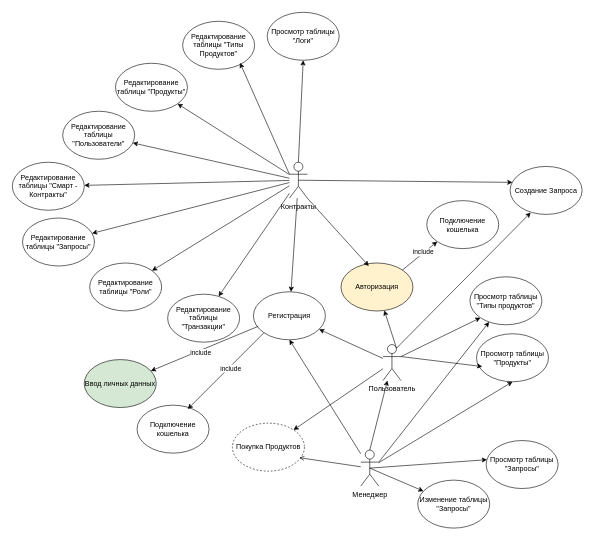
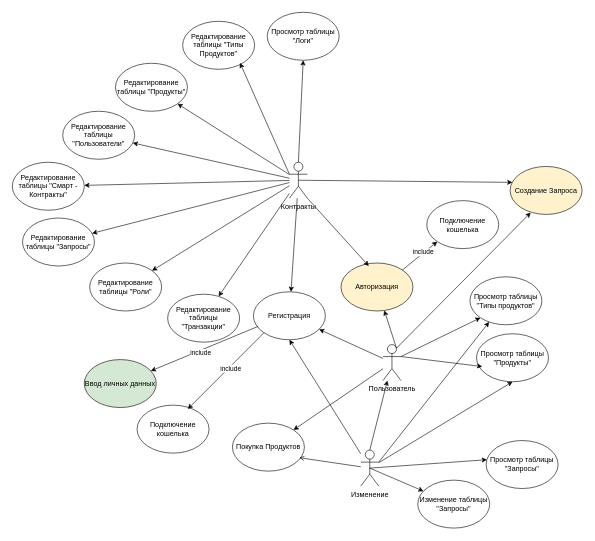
  <mxCell id="0" />
  <mxCell id="1" parent="0" />
  <mxCell id="2" value="Редактирование таблицы &quot;Продукты&quot;" style="ellipse;whiteSpace=wrap;html=1;" parent="1" vertex="1"><mxGeometry x="192" y="105" width="120" height="80" as="geometry" /></mxCell>
  <mxCell id="3" value="Редактирование таблицы &quot;Типы Продуктов&quot;" style="ellipse;whiteSpace=wrap;html=1;" parent="1" vertex="1"><mxGeometry x="304" y="35" width="120" height="80" as="geometry" /></mxCell>
  <mxCell id="4" value="Редактирование таблицы &quot;Транзакции&quot;" style="ellipse;whiteSpace=wrap;html=1;" parent="1" vertex="1"><mxGeometry x="279" y="490" width="120" height="80" as="geometry" /></mxCell>
  <mxCell id="5" value="Редактирование таблицы &quot;Запросы&quot;" style="ellipse;whiteSpace=wrap;html=1;" parent="1" vertex="1"><mxGeometry x="37" y="363" width="120" height="80" as="geometry" /></mxCell>
  <mxCell id="6" value="Редактирование таблицы &quot;Смарт - Контракты&quot;" style="ellipse;whiteSpace=wrap;html=1;" parent="1" vertex="1"><mxGeometry x="20" y="270" width="120" height="80" as="geometry" /></mxCell>
  <mxCell id="7" value="Редактирование таблицы &quot;Роли&quot;" style="ellipse;whiteSpace=wrap;html=1;" parent="1" vertex="1"><mxGeometry x="149" y="438" width="120" height="80" as="geometry" /></mxCell>
  <mxCell id="8" value="Редактирование таблицы &quot;Пользователи&quot;" style="ellipse;whiteSpace=wrap;html=1;" parent="1" vertex="1"><mxGeometry x="104" y="185" width="120" height="80" as="geometry" /></mxCell>
  <mxCell id="9" value="Контракты" style="shape=umlActor;verticalLabelPosition=bottom;verticalAlign=top;html=1;outlineConnect=0;" parent="1" vertex="1"><mxGeometry x="482" y="270" width="30" height="60" as="geometry" /></mxCell>
  <mxCell id="10" value="" style="endArrow=classic;html=1;rounded=0;entryX=0.797;entryY=0.868;entryDx=0;entryDy=0;entryPerimeter=0;exitX=0;exitY=0.333;exitDx=0;exitDy=0;exitPerimeter=0;" parent="1" source="9" target="3" edge="1"><mxGeometry width="50" height="50" relative="1" as="geometry"><mxPoint x="402" y="306" as="sourcePoint" /><mxPoint x="452" y="256" as="targetPoint" /></mxGeometry></mxCell>
  <mxCell id="11" value="" style="endArrow=classic;html=1;rounded=0;" parent="1" source="9" target="2" edge="1"><mxGeometry width="50" height="50" relative="1" as="geometry"><mxPoint x="411" y="339" as="sourcePoint" /><mxPoint x="461" y="289" as="targetPoint" /></mxGeometry></mxCell>
  <mxCell id="12" value="" style="endArrow=classic;html=1;rounded=0;" parent="1" source="9" target="8" edge="1"><mxGeometry width="50" height="50" relative="1" as="geometry"><mxPoint x="364" y="333" as="sourcePoint" /><mxPoint x="414" y="283" as="targetPoint" /></mxGeometry></mxCell>
  <mxCell id="13" value="" style="endArrow=classic;html=1;rounded=0;" parent="1" source="9" target="6" edge="1"><mxGeometry width="50" height="50" relative="1" as="geometry"><mxPoint x="290" y="393" as="sourcePoint" /><mxPoint x="340" y="343" as="targetPoint" /></mxGeometry></mxCell>
  <mxCell id="14" value="" style="endArrow=classic;html=1;rounded=0;" parent="1" source="9" target="5" edge="1"><mxGeometry width="50" height="50" relative="1" as="geometry"><mxPoint x="263" y="390" as="sourcePoint" /><mxPoint x="313" y="340" as="targetPoint" /></mxGeometry></mxCell>
  <mxCell id="15" value="" style="endArrow=classic;html=1;rounded=0;" parent="1" source="9" target="7" edge="1"><mxGeometry width="50" height="50" relative="1" as="geometry"><mxPoint x="356" y="429" as="sourcePoint" /><mxPoint x="406" y="379" as="targetPoint" /></mxGeometry></mxCell>
  <mxCell id="16" value="" style="endArrow=classic;html=1;rounded=0;" parent="1" source="9" target="4" edge="1"><mxGeometry width="50" height="50" relative="1" as="geometry"><mxPoint x="494" y="464" as="sourcePoint" /><mxPoint x="544" y="414" as="targetPoint" /></mxGeometry></mxCell>
  <mxCell id="17" value="Регистрация" style="ellipse;whiteSpace=wrap;html=1;" parent="1" vertex="1"><mxGeometry x="422" y="486" width="120" height="80" as="geometry" /></mxCell>
  <mxCell id="18" value="Авторизация" style="ellipse;whiteSpace=wrap;html=1;fillColor=#fff2cc;" parent="1" vertex="1"><mxGeometry x="568" y="438" width="120" height="80" as="geometry" /></mxCell>
  <mxCell id="19" value="" style="endArrow=classic;html=1;rounded=0;" parent="1" source="9" target="17" edge="1"><mxGeometry width="50" height="50" relative="1" as="geometry"><mxPoint x="535" y="480" as="sourcePoint" /><mxPoint x="585" y="430" as="targetPoint" /></mxGeometry></mxCell>
  <mxCell id="20" value="" style="endArrow=classic;html=1;rounded=0;exitX=1;exitY=1;exitDx=0;exitDy=0;exitPerimeter=0;entryX=0.386;entryY=0.063;entryDx=0;entryDy=0;entryPerimeter=0;" parent="1" source="9" target="18" edge="1"><mxGeometry width="50" height="50" relative="1" as="geometry"><mxPoint x="800" y="416" as="sourcePoint" /><mxPoint x="850" y="366" as="targetPoint" /></mxGeometry></mxCell>
  <mxCell id="21" value="Пользователь" style="shape=umlActor;verticalLabelPosition=bottom;verticalAlign=top;html=1;outlineConnect=0;" parent="1" vertex="1"><mxGeometry x="638" y="574" width="30" height="60" as="geometry" /></mxCell>
  <mxCell id="22" value="" style="endArrow=classic;html=1;rounded=0;" parent="1" source="21" target="17" edge="1"><mxGeometry width="50" height="50" relative="1" as="geometry"><mxPoint x="544" y="598" as="sourcePoint" /><mxPoint x="594" y="548" as="targetPoint" /></mxGeometry></mxCell>
  <mxCell id="23" value="" style="endArrow=classic;html=1;rounded=0;exitX=0.75;exitY=0.1;exitDx=0;exitDy=0;exitPerimeter=0;" parent="1" source="21" target="18" edge="1"><mxGeometry width="50" height="50" relative="1" as="geometry"><mxPoint x="716" y="569" as="sourcePoint" /><mxPoint x="766" y="519" as="targetPoint" /></mxGeometry></mxCell>
  <mxCell id="24" value="Просмотр таблицы &quot;Продукты&quot;" style="ellipse;whiteSpace=wrap;html=1;" parent="1" vertex="1"><mxGeometry x="794" y="556" width="120" height="80" as="geometry" /></mxCell>
  <mxCell id="25" value="Просмотр таблицы &quot;Типы продуктов&quot;" style="ellipse;whiteSpace=wrap;html=1;" parent="1" vertex="1"><mxGeometry x="783" y="461" width="120" height="80" as="geometry" /></mxCell>
  <mxCell id="26" value="" style="endArrow=classic;html=1;rounded=0;exitX=1;exitY=0.333;exitDx=0;exitDy=0;exitPerimeter=0;entryX=0.079;entryY=0.683;entryDx=0;entryDy=0;entryPerimeter=0;" parent="1" source="21" target="24" edge="1"><mxGeometry width="50" height="50" relative="1" as="geometry"><mxPoint x="442" y="674" as="sourcePoint" /><mxPoint x="492" y="624" as="targetPoint" /></mxGeometry></mxCell>
  <mxCell id="27" value="" style="endArrow=classic;html=1;rounded=0;exitX=1;exitY=0.333;exitDx=0;exitDy=0;exitPerimeter=0;entryX=0;entryY=1;entryDx=0;entryDy=0;" parent="1" source="21" target="25" edge="1"><mxGeometry width="50" height="50" relative="1" as="geometry"><mxPoint x="672" y="728" as="sourcePoint" /><mxPoint x="722" y="678" as="targetPoint" /></mxGeometry></mxCell>
- <mxCell id="28" value="Менеджер" style="shape=umlActor;verticalLabelPosition=bottom;verticalAlign=top;html=1;outlineConnect=0;" parent="1" vertex="1"><mxGeometry x="601" y="750" width="30" height="60" as="geometry" /></mxCell>
+ <mxCell id="28" value="Изменение" style="shape=umlActor;verticalLabelPosition=bottom;verticalAlign=top;html=1;outlineConnect=0;" parent="1" vertex="1"><mxGeometry x="601" y="750" width="30" height="60" as="geometry" /></mxCell>
  <mxCell id="29" value="" style="endArrow=classic;html=1;rounded=0;entryX=0.5;entryY=1;entryDx=0;entryDy=0;" parent="1" source="28" target="17" edge="1"><mxGeometry width="50" height="50" relative="1" as="geometry"><mxPoint x="378" y="722" as="sourcePoint" /><mxPoint x="428" y="672" as="targetPoint" /></mxGeometry></mxCell>
  <mxCell id="30" value="" style="endArrow=classic;html=1;rounded=0;entryX=0.5;entryY=1;entryDx=0;entryDy=0;" parent="1" source="28" target="24" edge="1"><mxGeometry width="50" height="50" relative="1" as="geometry"><mxPoint x="797" y="737" as="sourcePoint" /><mxPoint x="847" y="687" as="targetPoint" /></mxGeometry></mxCell>
  <mxCell id="31" value="" style="endArrow=classic;html=1;rounded=0;exitX=1;exitY=0.333;exitDx=0;exitDy=0;exitPerimeter=0;" parent="1" source="28" target="25" edge="1"><mxGeometry width="50" height="50" relative="1" as="geometry"><mxPoint x="705" y="767" as="sourcePoint" /><mxPoint x="755" y="717" as="targetPoint" /></mxGeometry></mxCell>
  <mxCell id="32" value="" style="endArrow=classic;html=1;rounded=0;exitX=0.5;exitY=0;exitDx=0;exitDy=0;exitPerimeter=0;" parent="1" source="28" target="21" edge="1"><mxGeometry width="50" height="50" relative="1" as="geometry"><mxPoint x="393" y="702" as="sourcePoint" /><mxPoint x="443" y="652" as="targetPoint" /></mxGeometry></mxCell>
- <mxCell id="33" value="Покупка Продуктов" style="ellipse;whiteSpace=wrap;html=1;dashed=1;" parent="1" vertex="1"><mxGeometry x="387" y="705" width="120" height="80" as="geometry" /></mxCell>
+ <mxCell id="33" value="Покупка Продуктов" style="ellipse;whiteSpace=wrap;html=1;" parent="1" vertex="1"><mxGeometry x="387" y="705" width="120" height="80" as="geometry" /></mxCell>
  <mxCell id="34" value="" style="endArrow=open;html=1;rounded=0;entryX=0.93;entryY=0.72;entryDx=0;entryDy=0;entryPerimeter=0;" parent="1" source="28" target="33" edge="1"><mxGeometry width="50" height="50" relative="1" as="geometry"><mxPoint x="209" y="630" as="sourcePoint" /><mxPoint x="259" y="580" as="targetPoint" /></mxGeometry></mxCell>
  <mxCell id="35" value="" style="endArrow=classic;html=1;rounded=0;" parent="1" source="21" target="33" edge="1"><mxGeometry width="50" height="50" relative="1" as="geometry"><mxPoint x="267" y="651" as="sourcePoint" /><mxPoint x="317" y="601" as="targetPoint" /></mxGeometry></mxCell>
  <mxCell id="36" value="Просмотр таблицы &quot;Логи&quot;" style="ellipse;whiteSpace=wrap;html=1;" parent="1" vertex="1"><mxGeometry x="445" y="20" width="120" height="80" as="geometry" /></mxCell>
  <mxCell id="37" value="" style="endArrow=classic;html=1;rounded=0;exitX=0.5;exitY=0;exitDx=0;exitDy=0;exitPerimeter=0;entryX=0.5;entryY=1;entryDx=0;entryDy=0;" parent="1" source="9" target="36" edge="1"><mxGeometry width="50" height="50" relative="1" as="geometry"><mxPoint x="606" y="243" as="sourcePoint" /><mxPoint x="656" y="193" as="targetPoint" /></mxGeometry></mxCell>
  <mxCell id="38" value="Просмотр таблицы &quot;Запросы&quot;" style="ellipse;whiteSpace=wrap;html=1;" parent="1" vertex="1"><mxGeometry x="810" y="734" width="120" height="80" as="geometry" /></mxCell>
  <mxCell id="39" value="" style="endArrow=classic;html=1;rounded=0;exitX=0.5;exitY=0.5;exitDx=0;exitDy=0;exitPerimeter=0;entryX=0.012;entryY=0.399;entryDx=0;entryDy=0;entryPerimeter=0;" parent="1" source="28" target="38" edge="1"><mxGeometry width="50" height="50" relative="1" as="geometry"><mxPoint x="204" y="723" as="sourcePoint" /><mxPoint x="254" y="673" as="targetPoint" /></mxGeometry></mxCell>
  <mxCell id="40" value="Ввод личных данных" style="ellipse;whiteSpace=wrap;html=1;fillColor=#d5e8d4;" parent="1" vertex="1"><mxGeometry x="140" y="599" width="120" height="80" as="geometry" /></mxCell>
  <mxCell id="41" value="Подключение кошелька" style="ellipse;whiteSpace=wrap;html=1;" parent="1" vertex="1"><mxGeometry x="228" y="675" width="120" height="80" as="geometry" /></mxCell>
  <mxCell id="42" value="Подключение кошелька" style="ellipse;whiteSpace=wrap;html=1;" parent="1" vertex="1"><mxGeometry x="711" y="334" width="120" height="80" as="geometry" /></mxCell>
  <mxCell id="43" value="" style="endArrow=classic;html=1;rounded=0;exitX=0.068;exitY=0.719;exitDx=0;exitDy=0;exitPerimeter=0;" parent="1" source="17" target="40" edge="1"><mxGeometry width="50" height="50" relative="1" as="geometry"><mxPoint x="194" y="650" as="sourcePoint" /><mxPoint x="244" y="600" as="targetPoint" /></mxGeometry></mxCell>
  <mxCell id="44" value="include" style="edgeLabel;html=1;align=center;verticalAlign=middle;resizable=0;points=[];" parent="43" vertex="1" connectable="0"><mxGeometry x="0.094" y="4" relative="1" as="geometry"><mxPoint as="offset" /></mxGeometry></mxCell>
  <mxCell id="45" value="" style="endArrow=classic;html=1;rounded=0;exitX=0;exitY=1;exitDx=0;exitDy=0;entryX=0.705;entryY=0.08;entryDx=0;entryDy=0;entryPerimeter=0;" parent="1" source="17" target="41" edge="1"><mxGeometry width="50" height="50" relative="1" as="geometry"><mxPoint x="352" y="672" as="sourcePoint" /><mxPoint x="402" y="622" as="targetPoint" /></mxGeometry></mxCell>
  <mxCell id="46" value="include" style="edgeLabel;html=1;align=center;verticalAlign=middle;resizable=0;points=[];" parent="45" vertex="1" connectable="0"><mxGeometry x="-0.093" y="2" relative="1" as="geometry"><mxPoint as="offset" /></mxGeometry></mxCell>
  <mxCell id="47" value="" style="endArrow=classic;html=1;rounded=0;exitX=1;exitY=0;exitDx=0;exitDy=0;entryX=0;entryY=1;entryDx=0;entryDy=0;" parent="1" source="18" target="42" edge="1"><mxGeometry width="50" height="50" relative="1" as="geometry"><mxPoint x="110" y="597" as="sourcePoint" /><mxPoint x="160" y="547" as="targetPoint" /></mxGeometry></mxCell>
  <mxCell id="48" value="include" style="edgeLabel;html=1;align=center;verticalAlign=middle;resizable=0;points=[];" parent="47" vertex="1" connectable="0"><mxGeometry x="0.191" y="1" relative="1" as="geometry"><mxPoint y="-1" as="offset" /></mxGeometry></mxCell>
- <mxCell id="49" value="Создание Запроса" style="ellipse;whiteSpace=wrap;html=1;" parent="1" vertex="1"><mxGeometry x="850" y="277" width="120" height="80" as="geometry" /></mxCell>
+ <mxCell id="49" value="Создание Запроса" style="ellipse;whiteSpace=wrap;html=1;fillColor=#fff2cc;" parent="1" vertex="1"><mxGeometry x="850" y="277" width="120" height="80" as="geometry" /></mxCell>
  <mxCell id="50" value="" style="endArrow=classic;html=1;rounded=0;exitX=0.75;exitY=0.1;exitDx=0;exitDy=0;exitPerimeter=0;entryX=0.286;entryY=0.963;entryDx=0;entryDy=0;entryPerimeter=0;" parent="1" source="21" target="49" edge="1"><mxGeometry width="50" height="50" relative="1" as="geometry"><mxPoint x="850" y="476" as="sourcePoint" /><mxPoint x="900" y="426" as="targetPoint" /></mxGeometry></mxCell>
  <mxCell id="51" value="" style="endArrow=classic;html=1;rounded=0;exitX=0.5;exitY=0.5;exitDx=0;exitDy=0;exitPerimeter=0;entryX=0.032;entryY=0.332;entryDx=0;entryDy=0;entryPerimeter=0;" parent="1" source="9" target="49" edge="1"><mxGeometry width="50" height="50" relative="1" as="geometry"><mxPoint x="589" y="261" as="sourcePoint" /><mxPoint x="639" y="211" as="targetPoint" /></mxGeometry></mxCell>
  <mxCell id="52" value="Изменение таблицы &quot;Запросы&quot;" style="ellipse;whiteSpace=wrap;html=1;" parent="1" vertex="1"><mxGeometry x="696" y="800" width="120" height="80" as="geometry" /></mxCell>
  <mxCell id="53" value="" style="endArrow=classic;html=1;rounded=0;exitX=0.5;exitY=0.5;exitDx=0;exitDy=0;exitPerimeter=0;" parent="1" source="28" target="52" edge="1"><mxGeometry width="50" height="50" relative="1" as="geometry"><mxPoint x="43" y="717" as="sourcePoint" /><mxPoint x="93" y="667" as="targetPoint" /></mxGeometry></mxCell>
